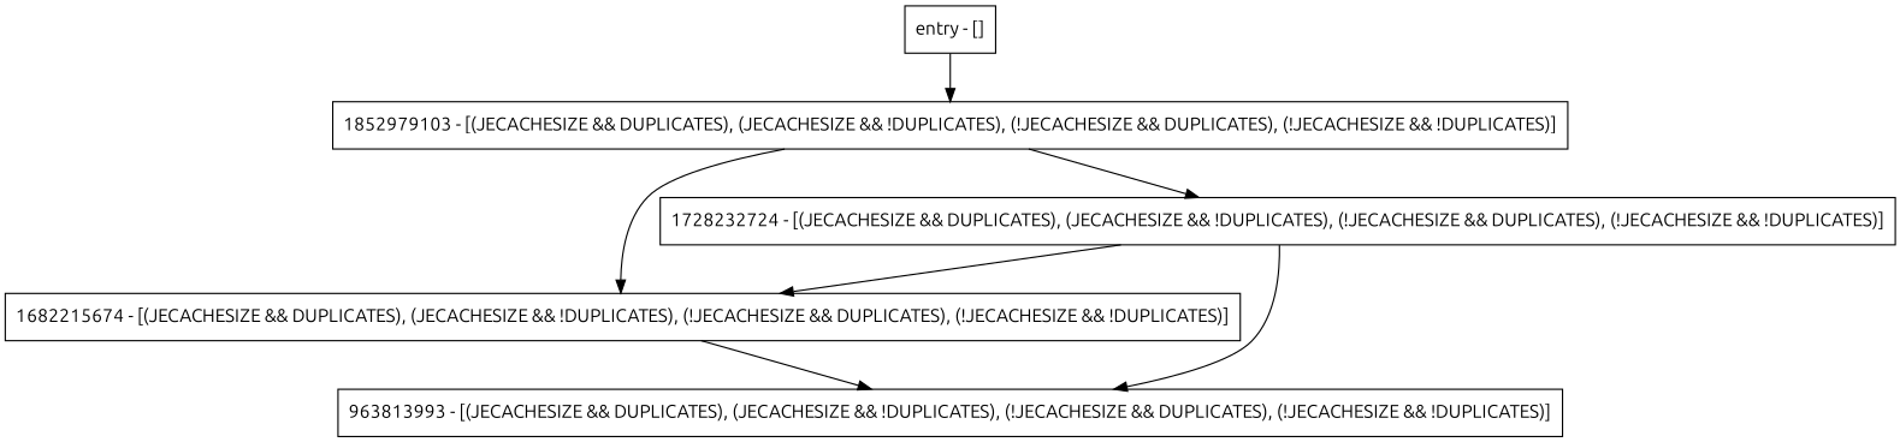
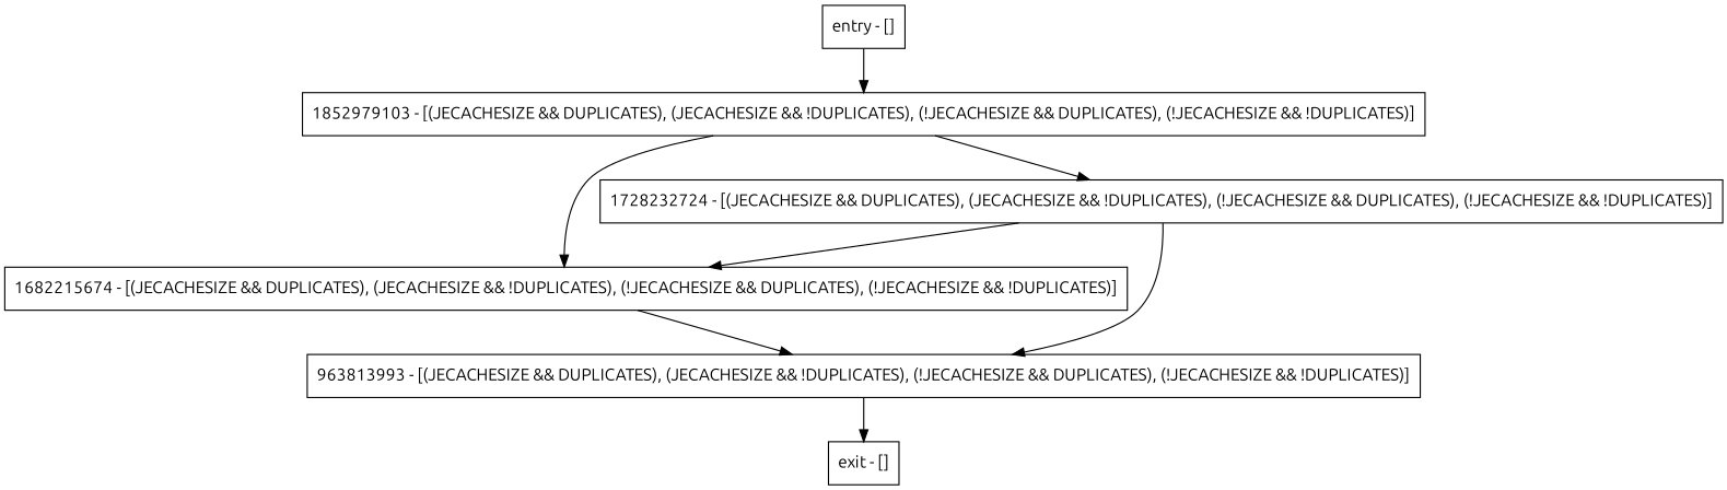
  digraph {
    fontname=Ubuntu
    node [shape=record fontname=Ubuntu]
    edge [fontname=Ubuntu]
    n1 [label="entry - []"]
    n2 [label="1852979103 - [(JECACHESIZE && DUPLICATES), (JECACHESIZE && !DUPLICATES), (!JECACHESIZE && DUPLICATES), (!JECACHESIZE && !DUPLICATES)]"]
+   n3 [label="exit - []"]
    n4 [label="1728232724 - [(JECACHESIZE && DUPLICATES), (JECACHESIZE && !DUPLICATES), (!JECACHESIZE && DUPLICATES), (!JECACHESIZE && !DUPLICATES)]"]
    n5 [label="1682215674 - [(JECACHESIZE && DUPLICATES), (JECACHESIZE && !DUPLICATES), (!JECACHESIZE && DUPLICATES), (!JECACHESIZE && !DUPLICATES)]"]
    n6 [label="963813993 - [(JECACHESIZE && DUPLICATES), (JECACHESIZE && !DUPLICATES), (!JECACHESIZE && DUPLICATES), (!JECACHESIZE && !DUPLICATES)]"]
    n1 -> n2
    n2 -> n4
    n2 -> n5
    n4 -> n5
    n4 -> n6
    n5 -> n6
+   n6 -> n3
  }
